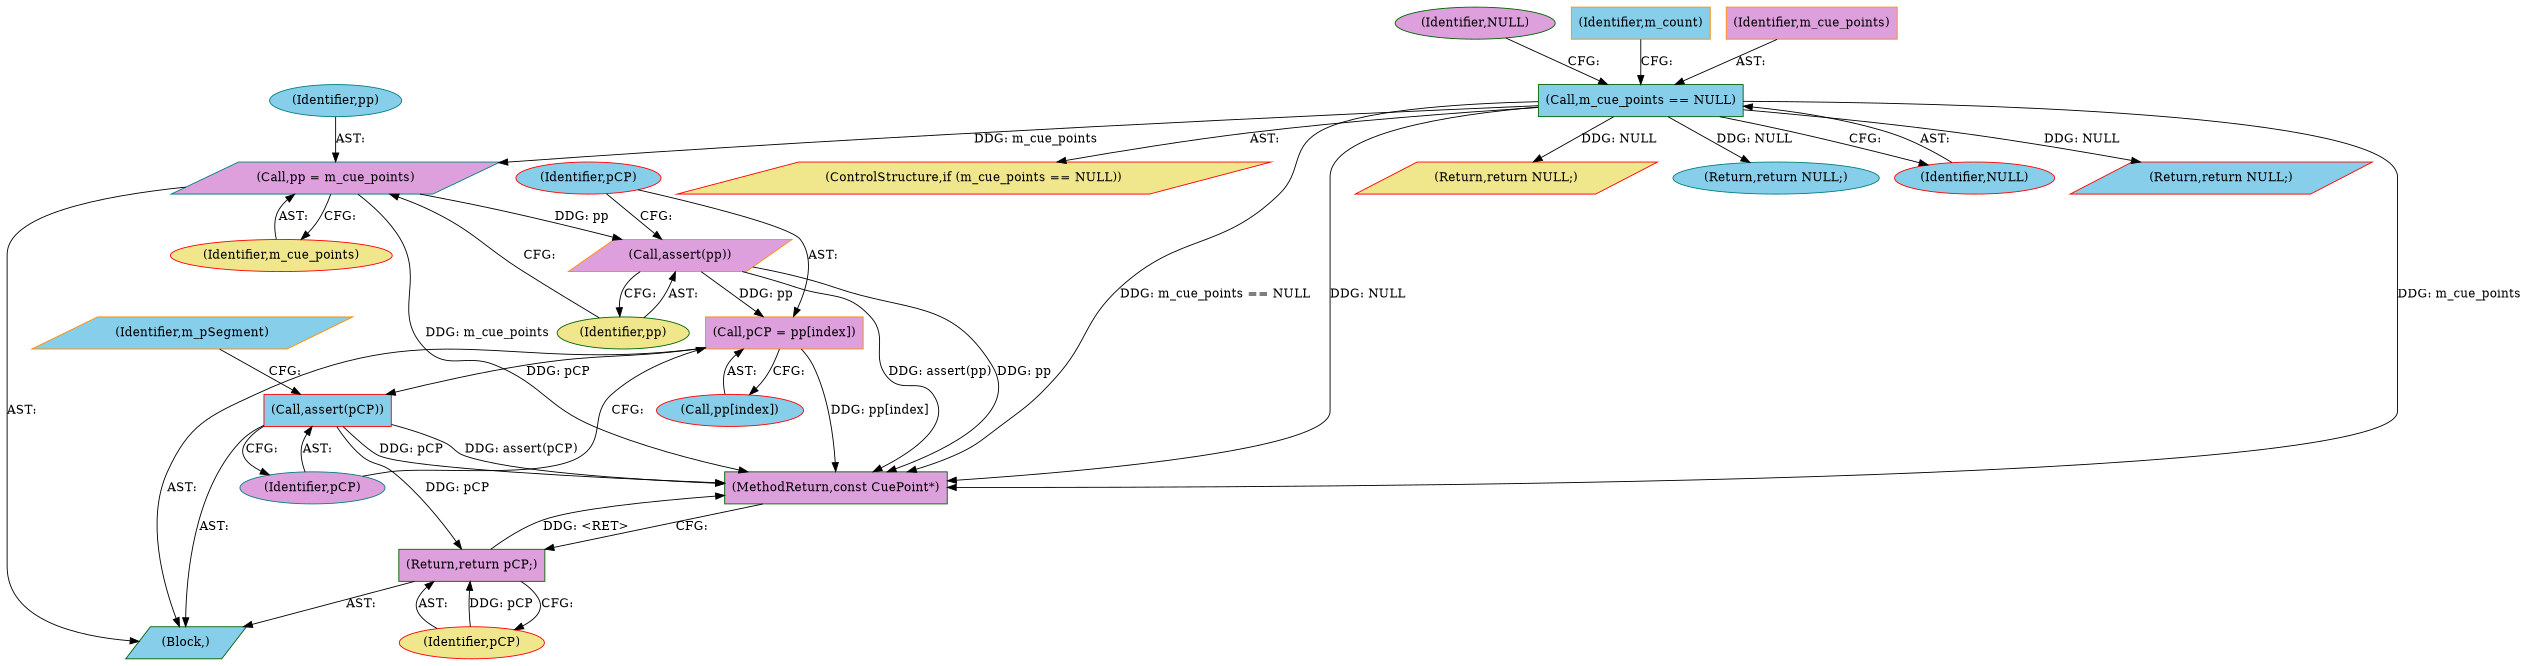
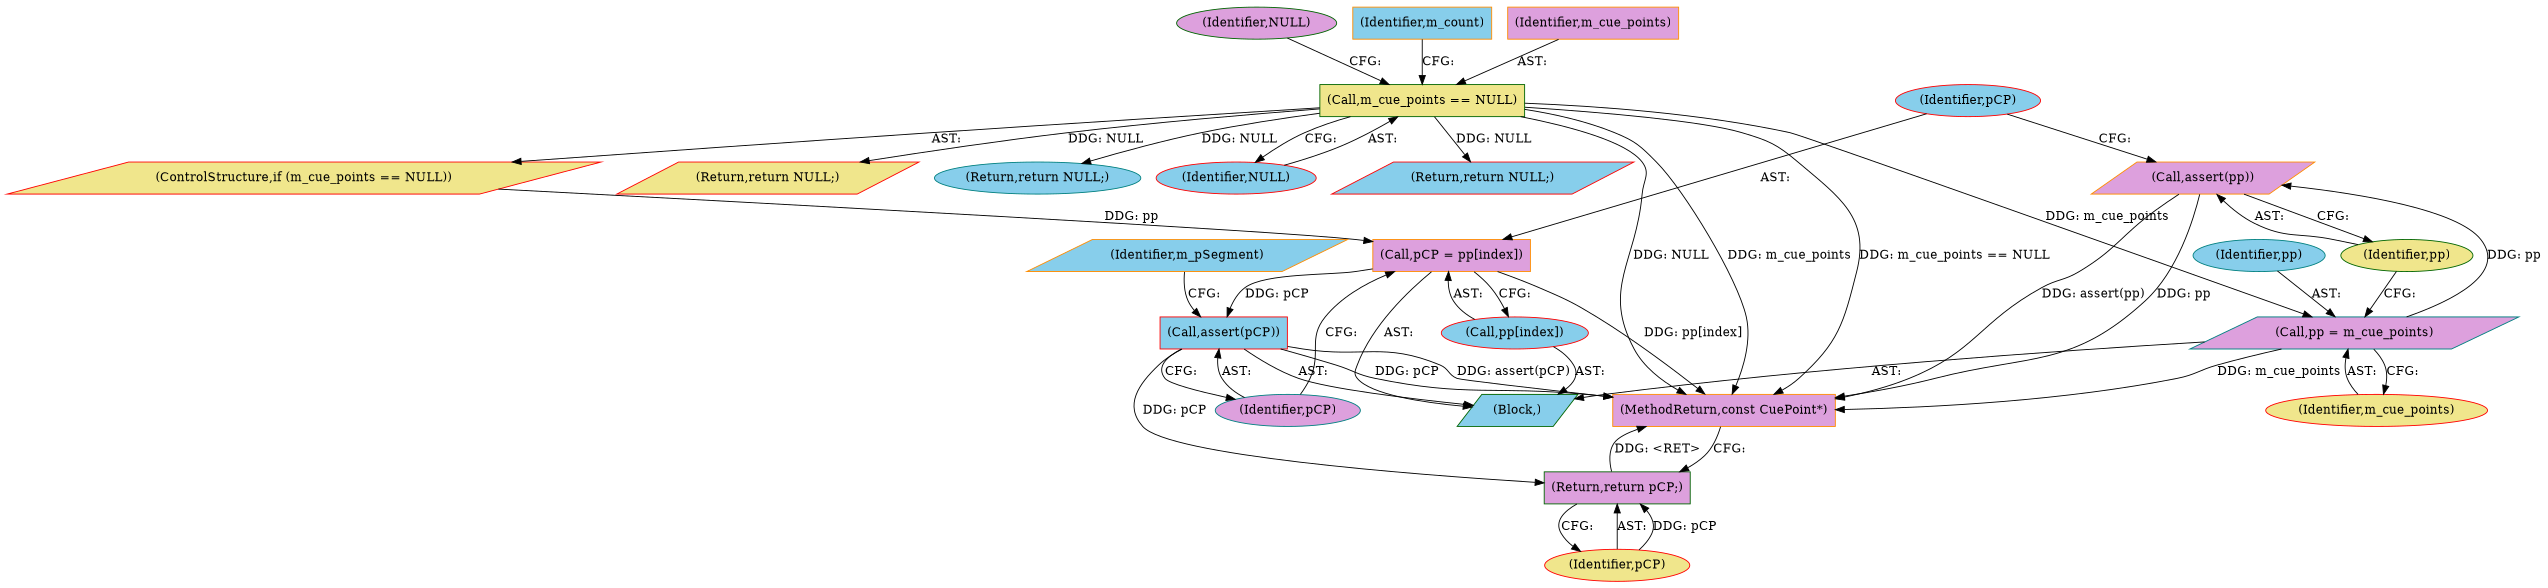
  digraph {
    node [color=red fillcolor=skyblue shape=ellipse style=filled]
    n1 [color=darkorange fillcolor=plum label="(Call,pCP = pp[index])" shape=box]
    n2 [label="(Call,assert(pCP))" shape=box]
-   n3 [color=darkgreen fillcolor=plum label="(MethodReturn,const CuePoint*)" shape=box]
+   n3 [color=darkorange fillcolor=plum label="(MethodReturn,const CuePoint*)" shape=box]
    n4 [color=darkgreen label="(Block,)" shape=parallelogram]
    n5 [label="(Call,pp[index])"]
    n6 [color=darkgreen fillcolor=plum label="(Return,return pCP;)" shape=box]
    n7 [color=teal fillcolor=plum label="(Identifier,pCP)"]
    n8 [color=darkorange fillcolor=plum label="(Call,assert(pp))" shape=parallelogram]
    n9 [color=darkgreen fillcolor=khaki label="(Identifier,pp)"]
    n10 [color=teal fillcolor=plum label="(Call,pp = m_cue_points)" shape=parallelogram]
    n11 [fillcolor=khaki label="(Identifier,m_cue_points)"]
-   n12 [color=darkgreen label="(Call,m_cue_points == NULL)" shape=box]
+   n12 [color=darkgreen fillcolor=khaki label="(Call,m_cue_points == NULL)" shape=box]
    n13 [fillcolor=khaki label="(ControlStructure,if (m_cue_points == NULL))" shape=parallelogram]
    n14 [fillcolor=khaki label="(Return,return NULL;)" shape=parallelogram]
    n15 [color=teal label="(Return,return NULL;)"]
    n16 [label="(Identifier,NULL)"]
    n17 [label="(Return,return NULL;)" shape=parallelogram]
    n18 [fillcolor=khaki label="(Identifier,pCP)"]
    n19 [color=teal label="(Identifier,pp)"]
    n20 [color=darkgreen fillcolor=plum label="(Identifier,NULL)"]
    n21 [color=darkorange label="(Identifier,m_pSegment)" shape=parallelogram]
    n22 [label="(Identifier,pCP)"]
    n23 [color=darkorange label="(Identifier,m_count)" shape=box]
    n24 [color=darkorange fillcolor=plum label="(Identifier,m_cue_points)" shape=box]
    n1 -> n2 [label="DDG: pCP"]
    n1 -> n3 [label="DDG: pp[index]"]
    n1 -> n4 [label="AST: "]
    n1 -> n5 [label="CFG: "]
    n2 -> n3 [label="DDG: pCP"]
    n2 -> n3 [label="DDG: assert(pCP)"]
    n2 -> n4 [label="AST: "]
    n2 -> n6 [label="DDG: pCP"]
    n2 -> n7 [label="CFG: "]
    n3 -> n6 [label="CFG: "]
    n5 -> n1 [label="AST: "]
    n6 -> n3 [label="DDG: <RET>"]
-   n6 -> n4 [label="AST: "]
+   n5 -> n4 [label="AST: "]
    n6 -> n18 [label="CFG: "]
    n7 -> n1 [label="CFG: "]
    n7 -> n2 [label="AST: "]
-   n8 -> n1 [label="DDG: pp"]
+   n13 -> n1 [label="DDG: pp"]
    n8 -> n3 [label="DDG: assert(pp)"]
    n8 -> n3 [label="DDG: pp"]
    n8 -> n9 [label="CFG: "]
    n9 -> n8 [label="AST: "]
    n9 -> n10 [label="CFG: "]
    n10 -> n3 [label="DDG: m_cue_points"]
    n10 -> n4 [label="AST: "]
    n10 -> n8 [label="DDG: pp"]
    n10 -> n11 [label="CFG: "]
    n11 -> n10 [label="AST: "]
    n12 -> n3 [label="DDG: m_cue_points == NULL"]
    n12 -> n3 [label="DDG: NULL"]
    n12 -> n3 [label="DDG: m_cue_points"]
    n12 -> n10 [label="DDG: m_cue_points"]
    n12 -> n13 [label="AST: "]
    n12 -> n14 [label="DDG: NULL"]
    n12 -> n15 [label="DDG: NULL"]
    n12 -> n16 [label="CFG: "]
    n12 -> n17 [label="DDG: NULL"]
    n16 -> n12 [label="AST: "]
    n18 -> n6 [label="AST: "]
    n18 -> n6 [label="DDG: pCP"]
    n19 -> n10 [label="AST: "]
    n20 -> n12 [label="CFG: "]
    n21 -> n2 [label="CFG: "]
    n22 -> n1 [label="AST: "]
    n22 -> n8 [label="CFG: "]
    n23 -> n12 [label="CFG: "]
    n24 -> n12 [label="AST: "]
  }
